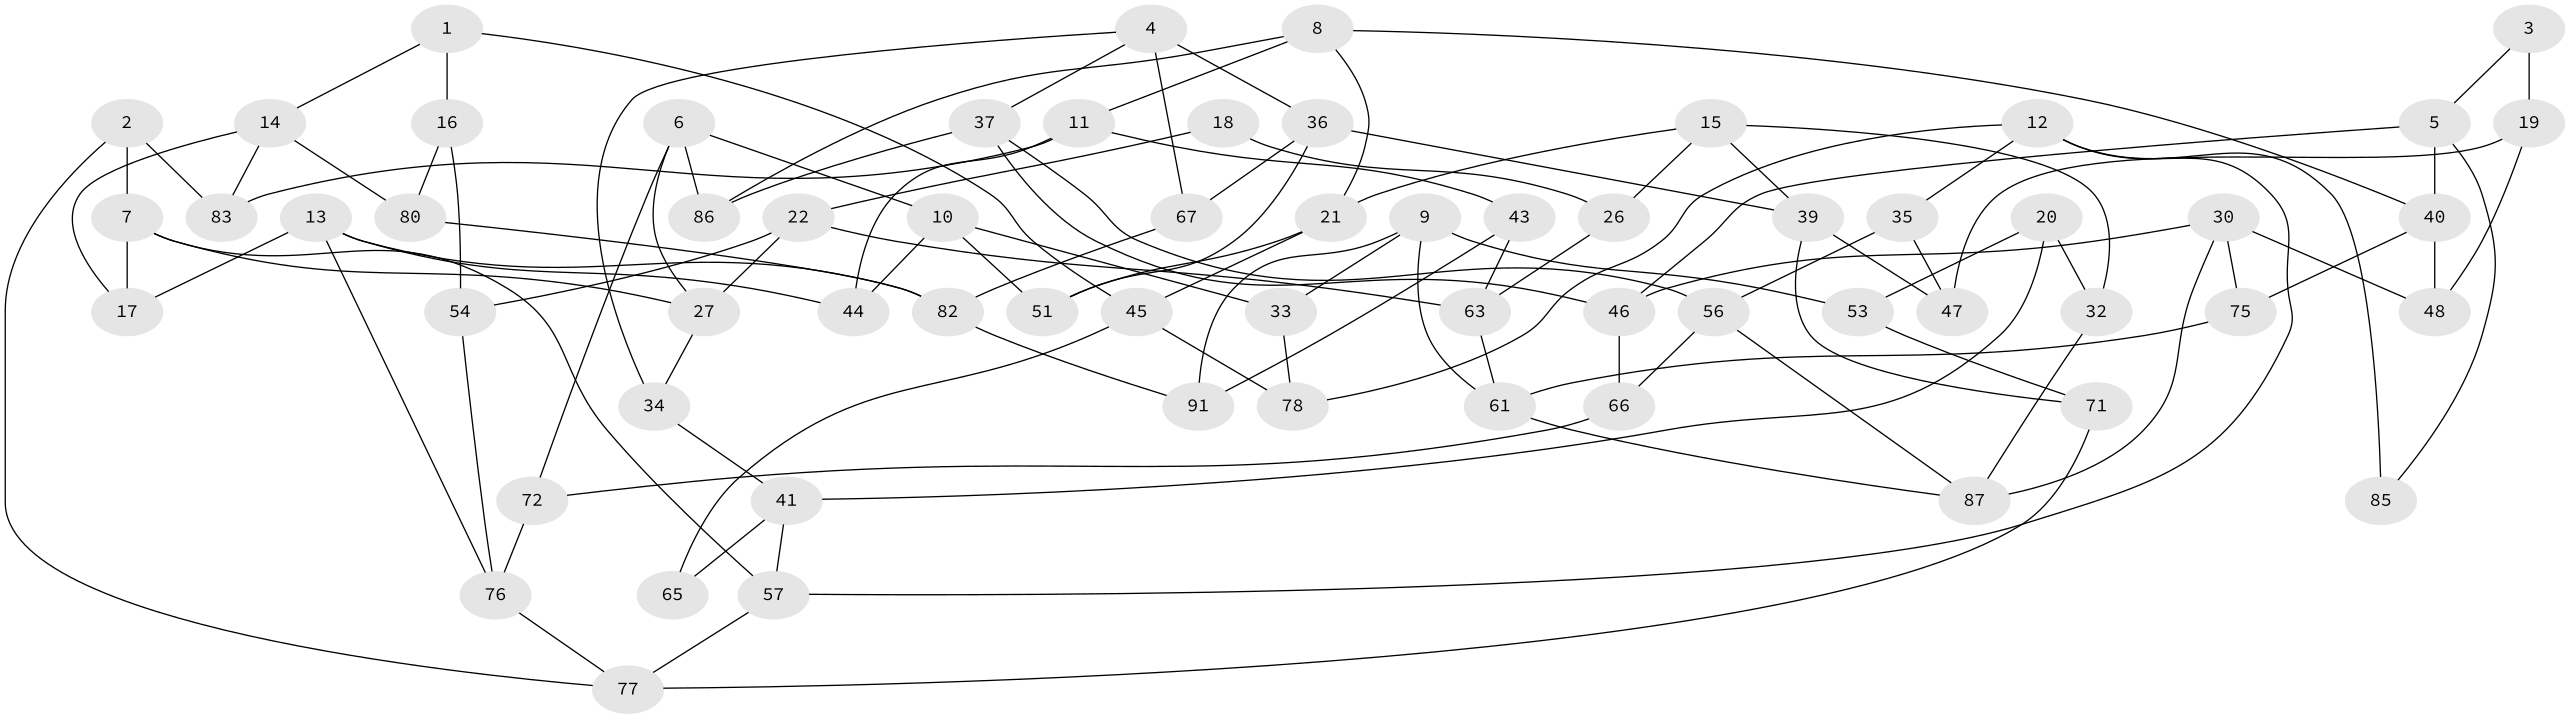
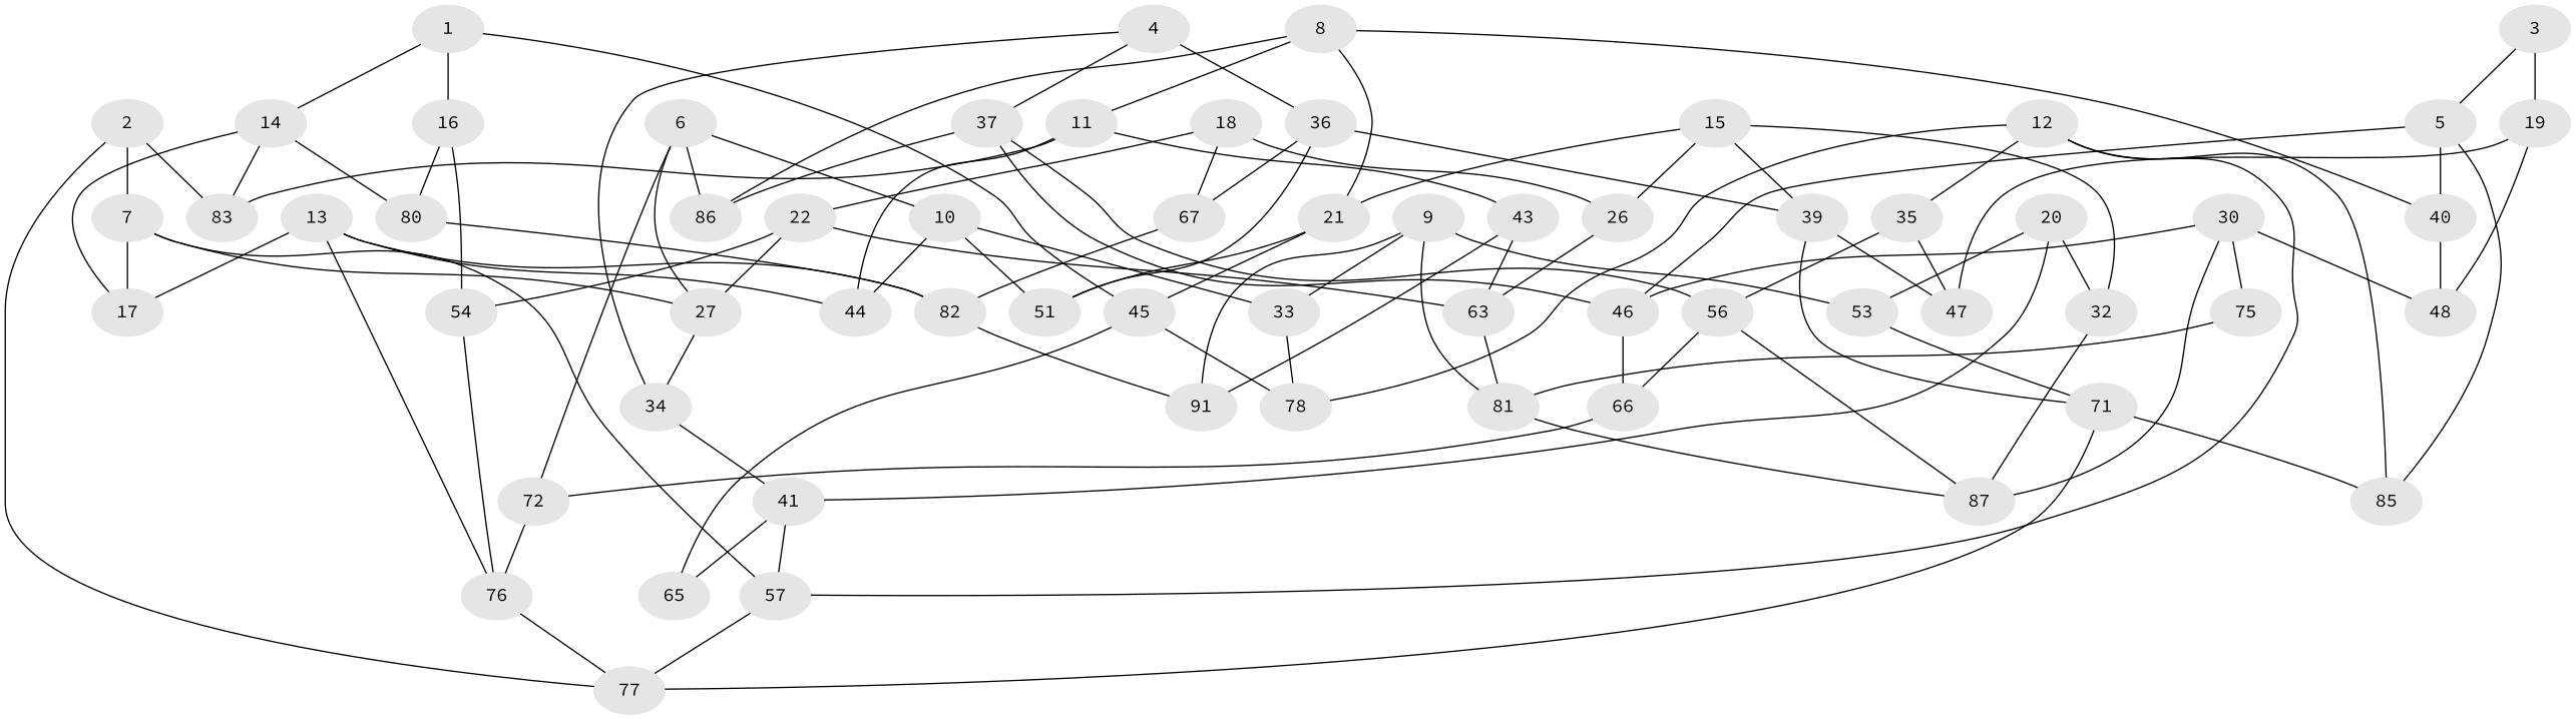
  graph {
    fontname="Source Code Pro"
    node [color=gray90 fontname="Source Code Pro" style=filled]
    edge [fontname="Source Code Pro"]
    14 [super="+89"]
    83
    17
    80
    1
    16 [super="+59"]
    45 [super="+50"]
    54
    78
    65
    7 [super="+79"]
    27 [super="+94"]
    57 [super="+62"]
    2
    77 [super="+100"]
    5 [super="+38"]
    40 [super="+84"]
    46 [super="+49"]
    85
    3
    19 [super="+23"]
    47
    48
    4
    34
    36 [super="+52"]
    37 [super="+55"]
    41 [super="+64"]
    51
    39 [super="+69"]
    67 [super="+68"]
    86
    56 [super="+61"]
    75
    66 [super="+95"]
    6 [super="+70"]
    10 [super="+25"]
    72
    33
    44
    76 [super="+96"]
    8 [super="+28"]
    11 [super="+24"]
    21 [super="+60"]
    43
    9 [super="+42"]
    53
-   81 [super="+88" label=61]
+   81 [super="+88"]
    91
    71 [super="+73"]
    87 [super="+99"]
    63 [super="+93"]
    12 [super="+74"]
    35
    13 [super="+31"]
    82 [super="+90"]
    15 [super="+97"]
    26
    32
    18 [super="+58"]
    22 [super="+29"]
    20
    30 [super="+98"]
    14 -- 83
    14 -- 17
    14 -- 80
    80 -- 82
    1 -- 14
    1 -- 16
    1 -- 45
    16 -- 80
    16 -- 54
    45 -- 78
    45 -- 65
    54 -- 76
    7 -- 17
    7 -- 27
    7 -- 57
    27 -- 34
    57 -- 77
    2 -- 83
    2 -- 7
    2 -- 77
    5 -- 40
    5 -- 46
    5 -- 85
    40 -- 48
-   40 -- 75
    46 -- 66
    3 -- 5
    3 -- 19 [weight=2]
    19 -- 47
    19 -- 48
    4 -- 34
    4 -- 36
    4 -- 37
    34 -- 41
    36 -- 51
    36 -- 39
    36 -- 67
    37 -- 46
    37 -- 86
    37 -- 56
    41 -- 65
    41 -- 57
    39 -- 47
    39 -- 71
    67 -- 82
    56 -- 66
    56 -- 87
    75 -- 81
    66 -- 72
    6 -- 27
    6 -- 86
    6 -- 10
    6 -- 72
    10 -- 51
    10 -- 33
    10 -- 44
    72 -- 76
    33 -- 78
    76 -- 77
    8 -- 40
    8 -- 86
    8 -- 11
    8 -- 21
    11 -- 83
    11 -- 44
    11 -- 43
    21 -- 45
    21 -- 51
    43 -- 91
    43 -- 63
    9 -- 33
    9 -- 53
    9 -- 81
    9 -- 91
    53 -- 71
    81 -- 87
    71 -- 77
+   71 -- 85
    63 -- 81
    12 -- 78
    12 -- 57
    12 -- 85
    12 -- 35
    35 -- 47
    35 -- 56
    13 -- 17
    13 -- 44
    13 -- 76
    13 -- 82
    82 -- 91
    15 -- 39
    15 -- 21
    15 -- 26
    15 -- 32
    26 -- 63
    32 -- 87
-   4 -- 67 [weight=2]
+   18 -- 67 [weight=2]
    18 -- 26
    18 -- 22
    22 -- 54
    22 -- 27
    22 -- 63
    20 -- 41
    20 -- 53
    20 -- 32
    30 -- 46
    30 -- 48
    30 -- 75
    30 -- 87
  }
